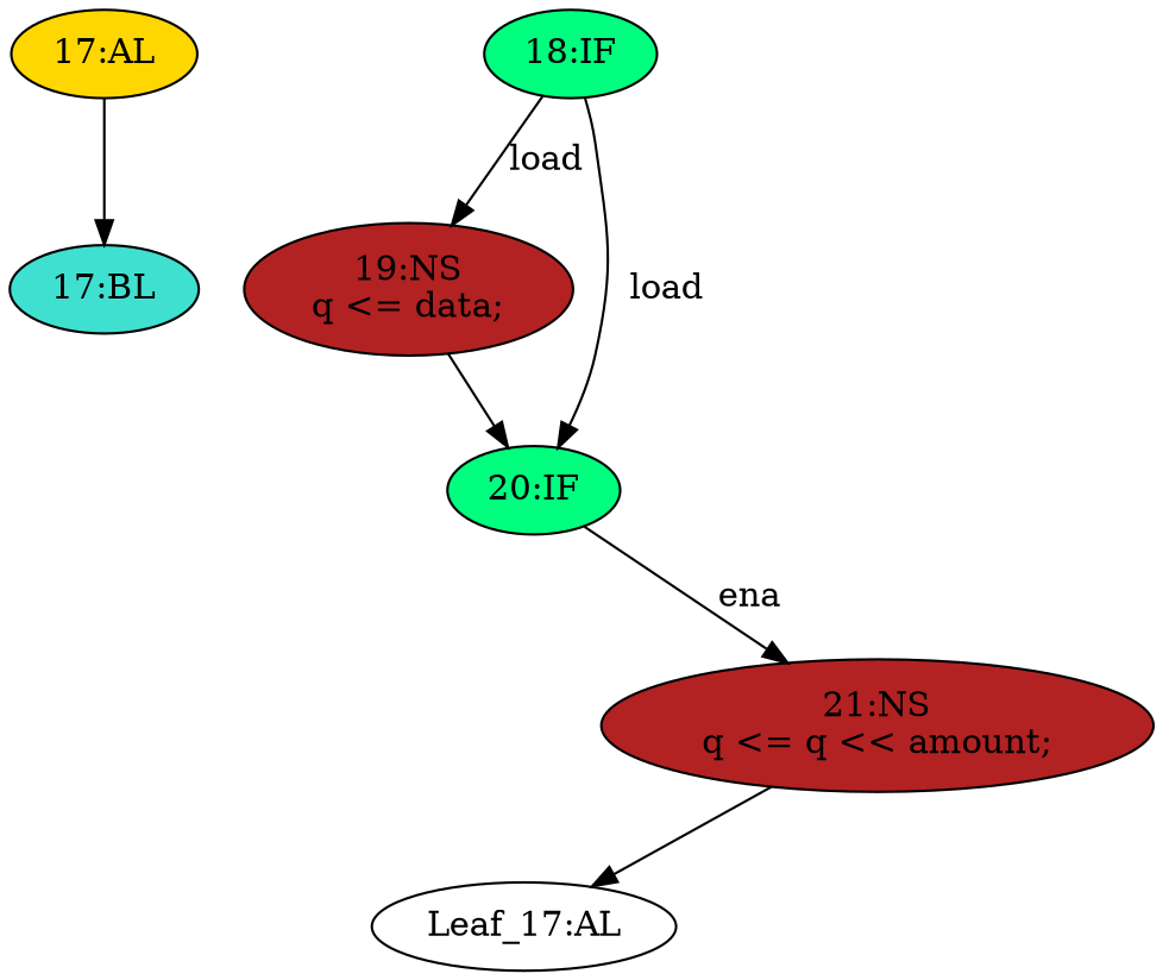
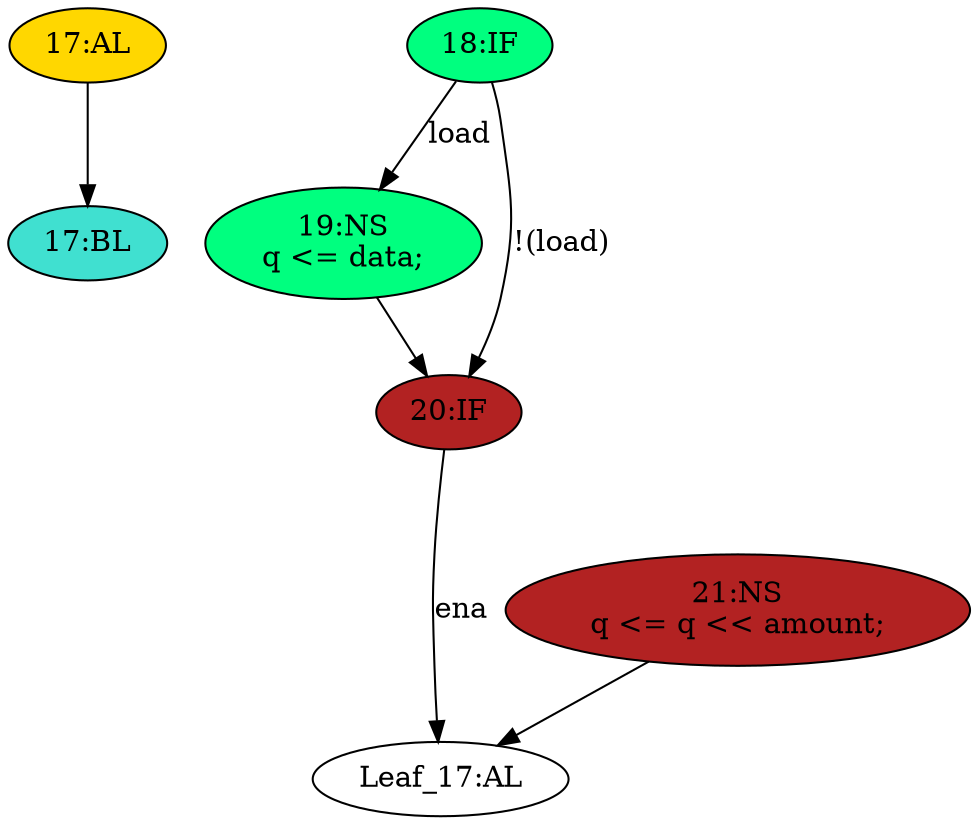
  strict digraph {
    node [fillcolor=springgreen statements="[]" style=filled typ=IfStatement]
    edge [cond="[]" lineno=None]
    n1 [ast="<pyverilog.vparser.ast.Always object at 0x7fd04cda8090>" clk_sens=True fillcolor=gold label="17:AL" sens="['clk']" typ=Always use_var="['load', 'ena', 'amount', 'data', 'q']"]
    n2 [ast="<pyverilog.vparser.ast.Block object at 0x7fd04cda81d0>" fillcolor=turquoise label="17:BL" typ=Block]
    n3 [ast="<pyverilog.vparser.ast.IfStatement object at 0x7fd04cda8210>" label="18:IF"]
-   n4 [ast="<pyverilog.vparser.ast.NonblockingSubstitution object at 0x7fd04cda8550>" fillcolor=firebrick label="19:NS\nq <= data;" statements="[<pyverilog.vparser.ast.NonblockingSubstitution object at 0x7fd04cda8550>]" typ=NonblockingSubstitution]
-   n5 [ast="<pyverilog.vparser.ast.IfStatement object at 0x7fd04cda8290>" label="20:IF"]
+   n4 [ast="<pyverilog.vparser.ast.NonblockingSubstitution object at 0x7fd04cda8550>" label="19:NS\nq <= data;" statements="[<pyverilog.vparser.ast.NonblockingSubstitution object at 0x7fd04cda8550>]" typ=NonblockingSubstitution]
+   n5 [ast="<pyverilog.vparser.ast.IfStatement object at 0x7fd04cda8290>" fillcolor=firebrick label="20:IF"]
    n6 [def_var="['q']" label="Leaf_17:AL" fillcolor="" statements="" style="" typ=""]
    n7 [ast="<pyverilog.vparser.ast.NonblockingSubstitution object at 0x7fd04cda8310>" fillcolor=firebrick label="21:NS\nq <= q << amount;" statements="[<pyverilog.vparser.ast.NonblockingSubstitution object at 0x7fd04cda8310>]" typ=NonblockingSubstitution]
    n1 -> n2
    n3 -> n4 [cond="['load']" label=load lineno=18]
-   n3 -> n5 [cond="['load']" label=load lineno=18]
+   n3 -> n5 [cond="['load']" label="!(load)" lineno=18]
    n4 -> n5
-   n5 -> n7 [cond="['ena']" label=ena lineno=20]
+   n5 -> n6 [cond="['ena']" label=ena lineno=20]
    n7 -> n6
  }
